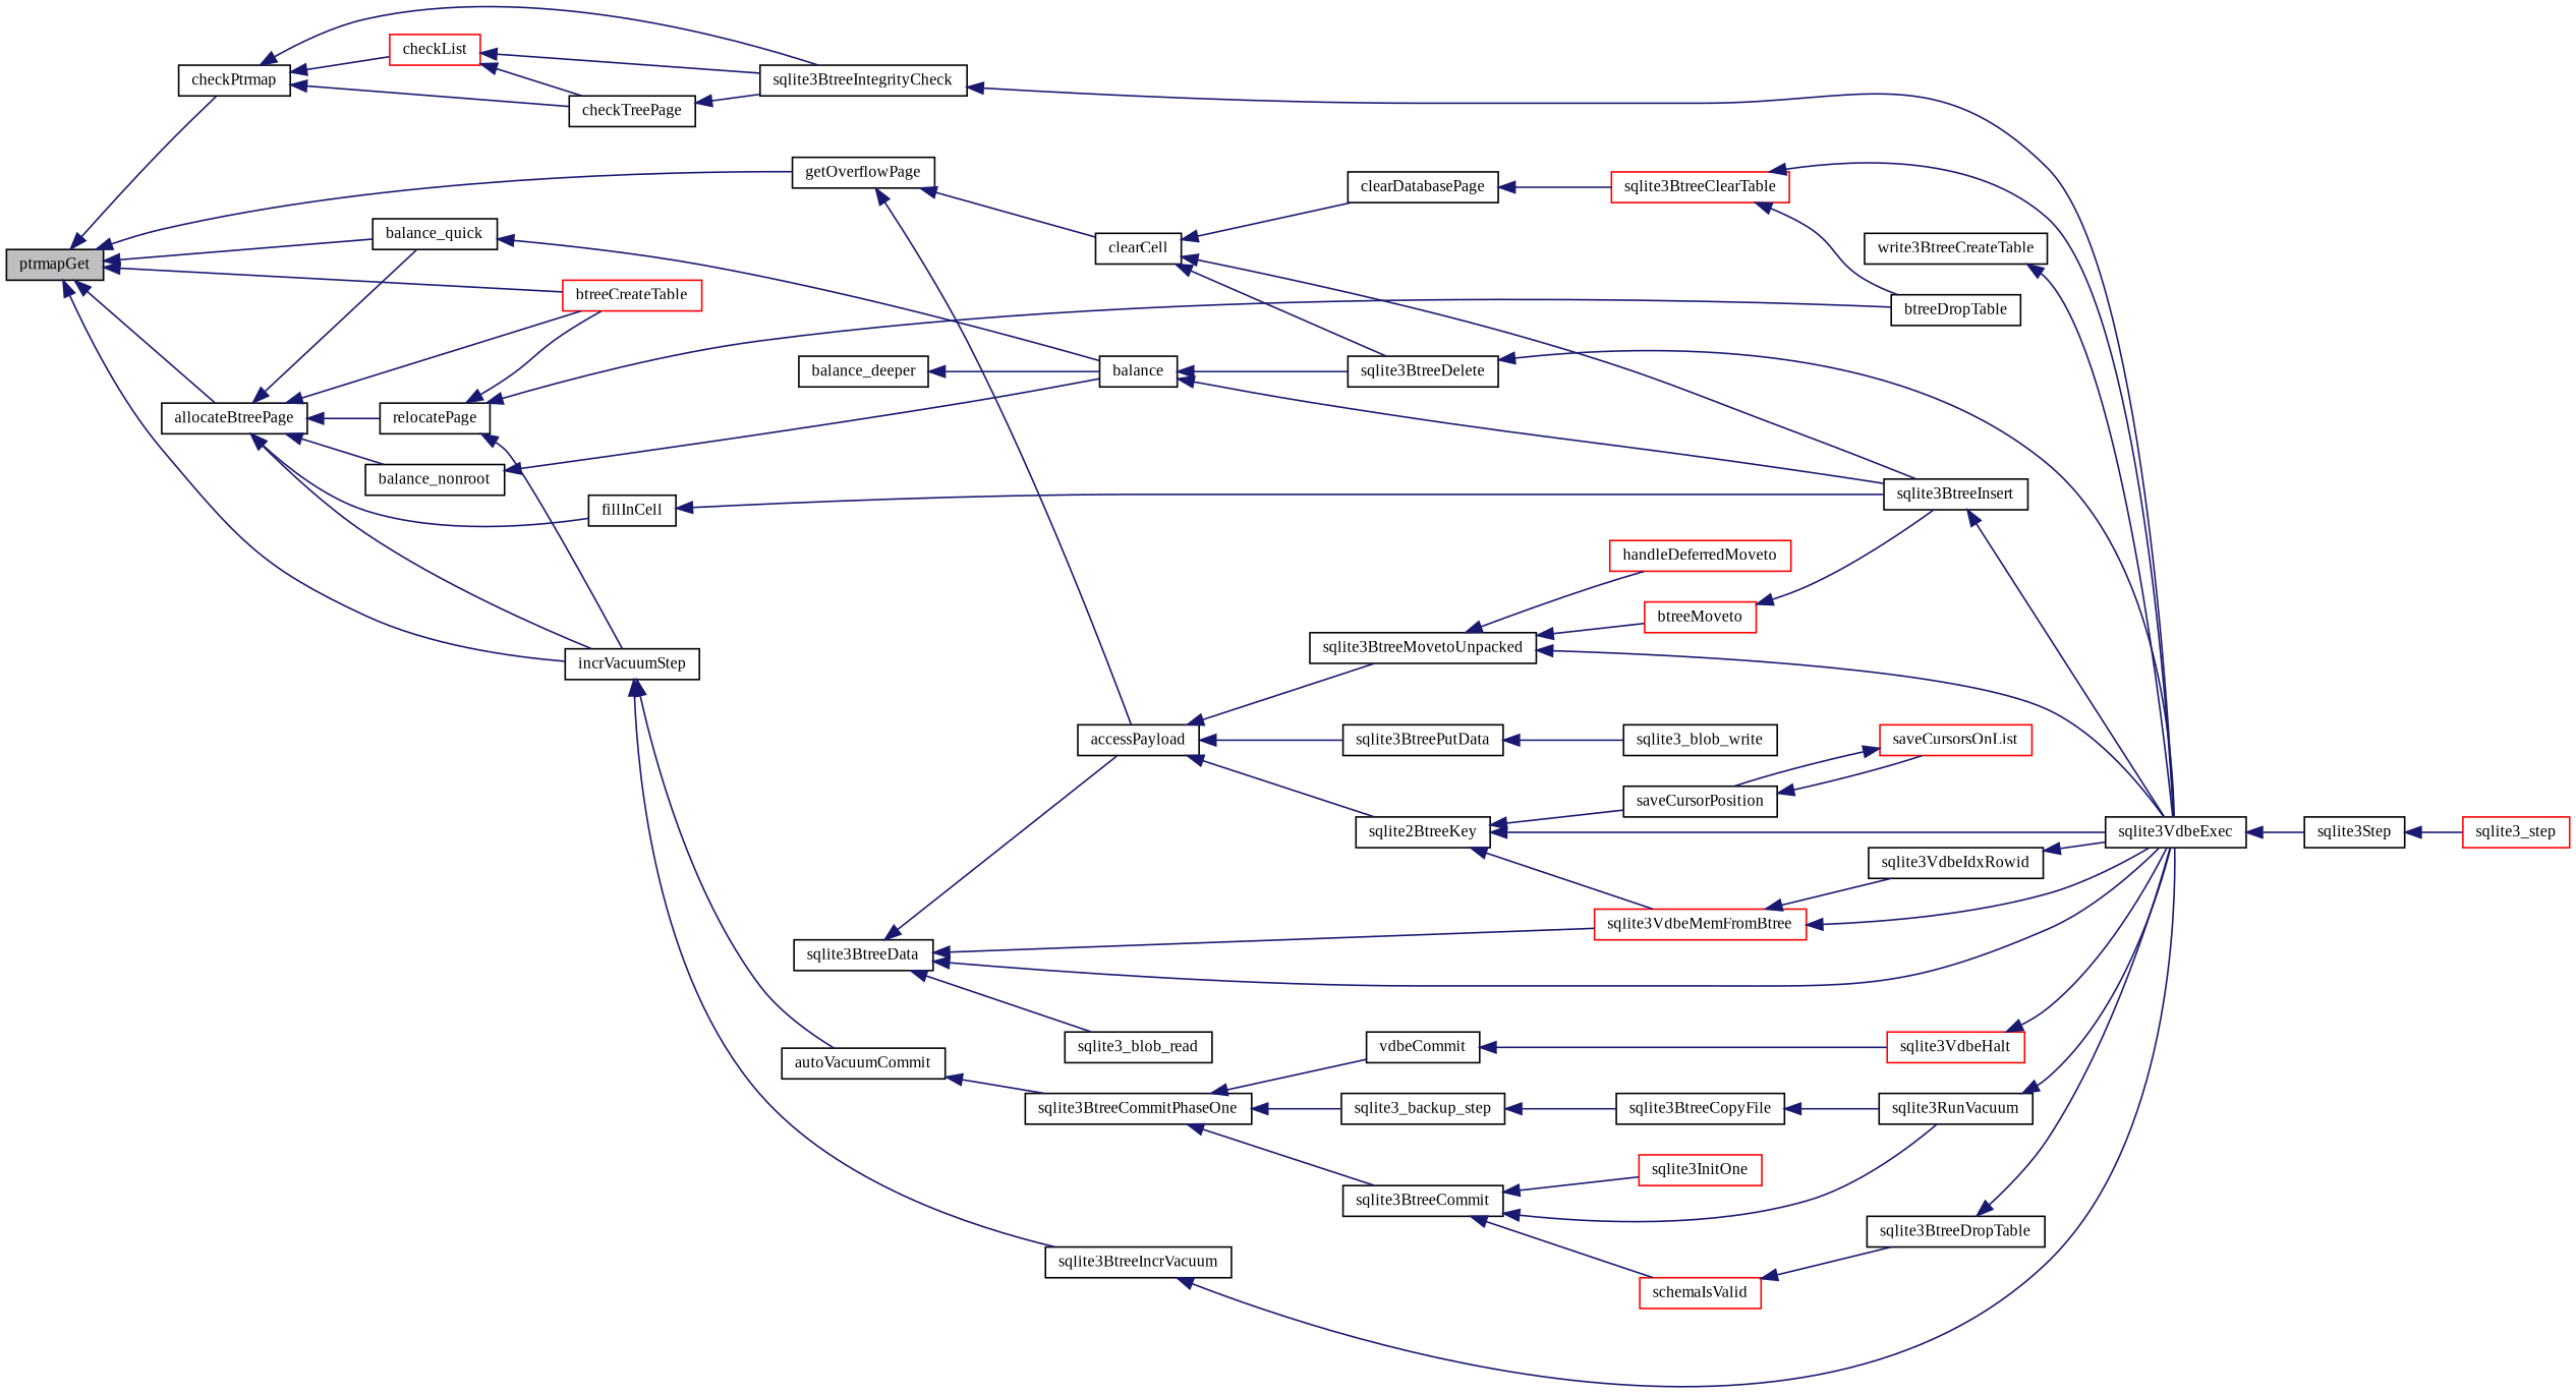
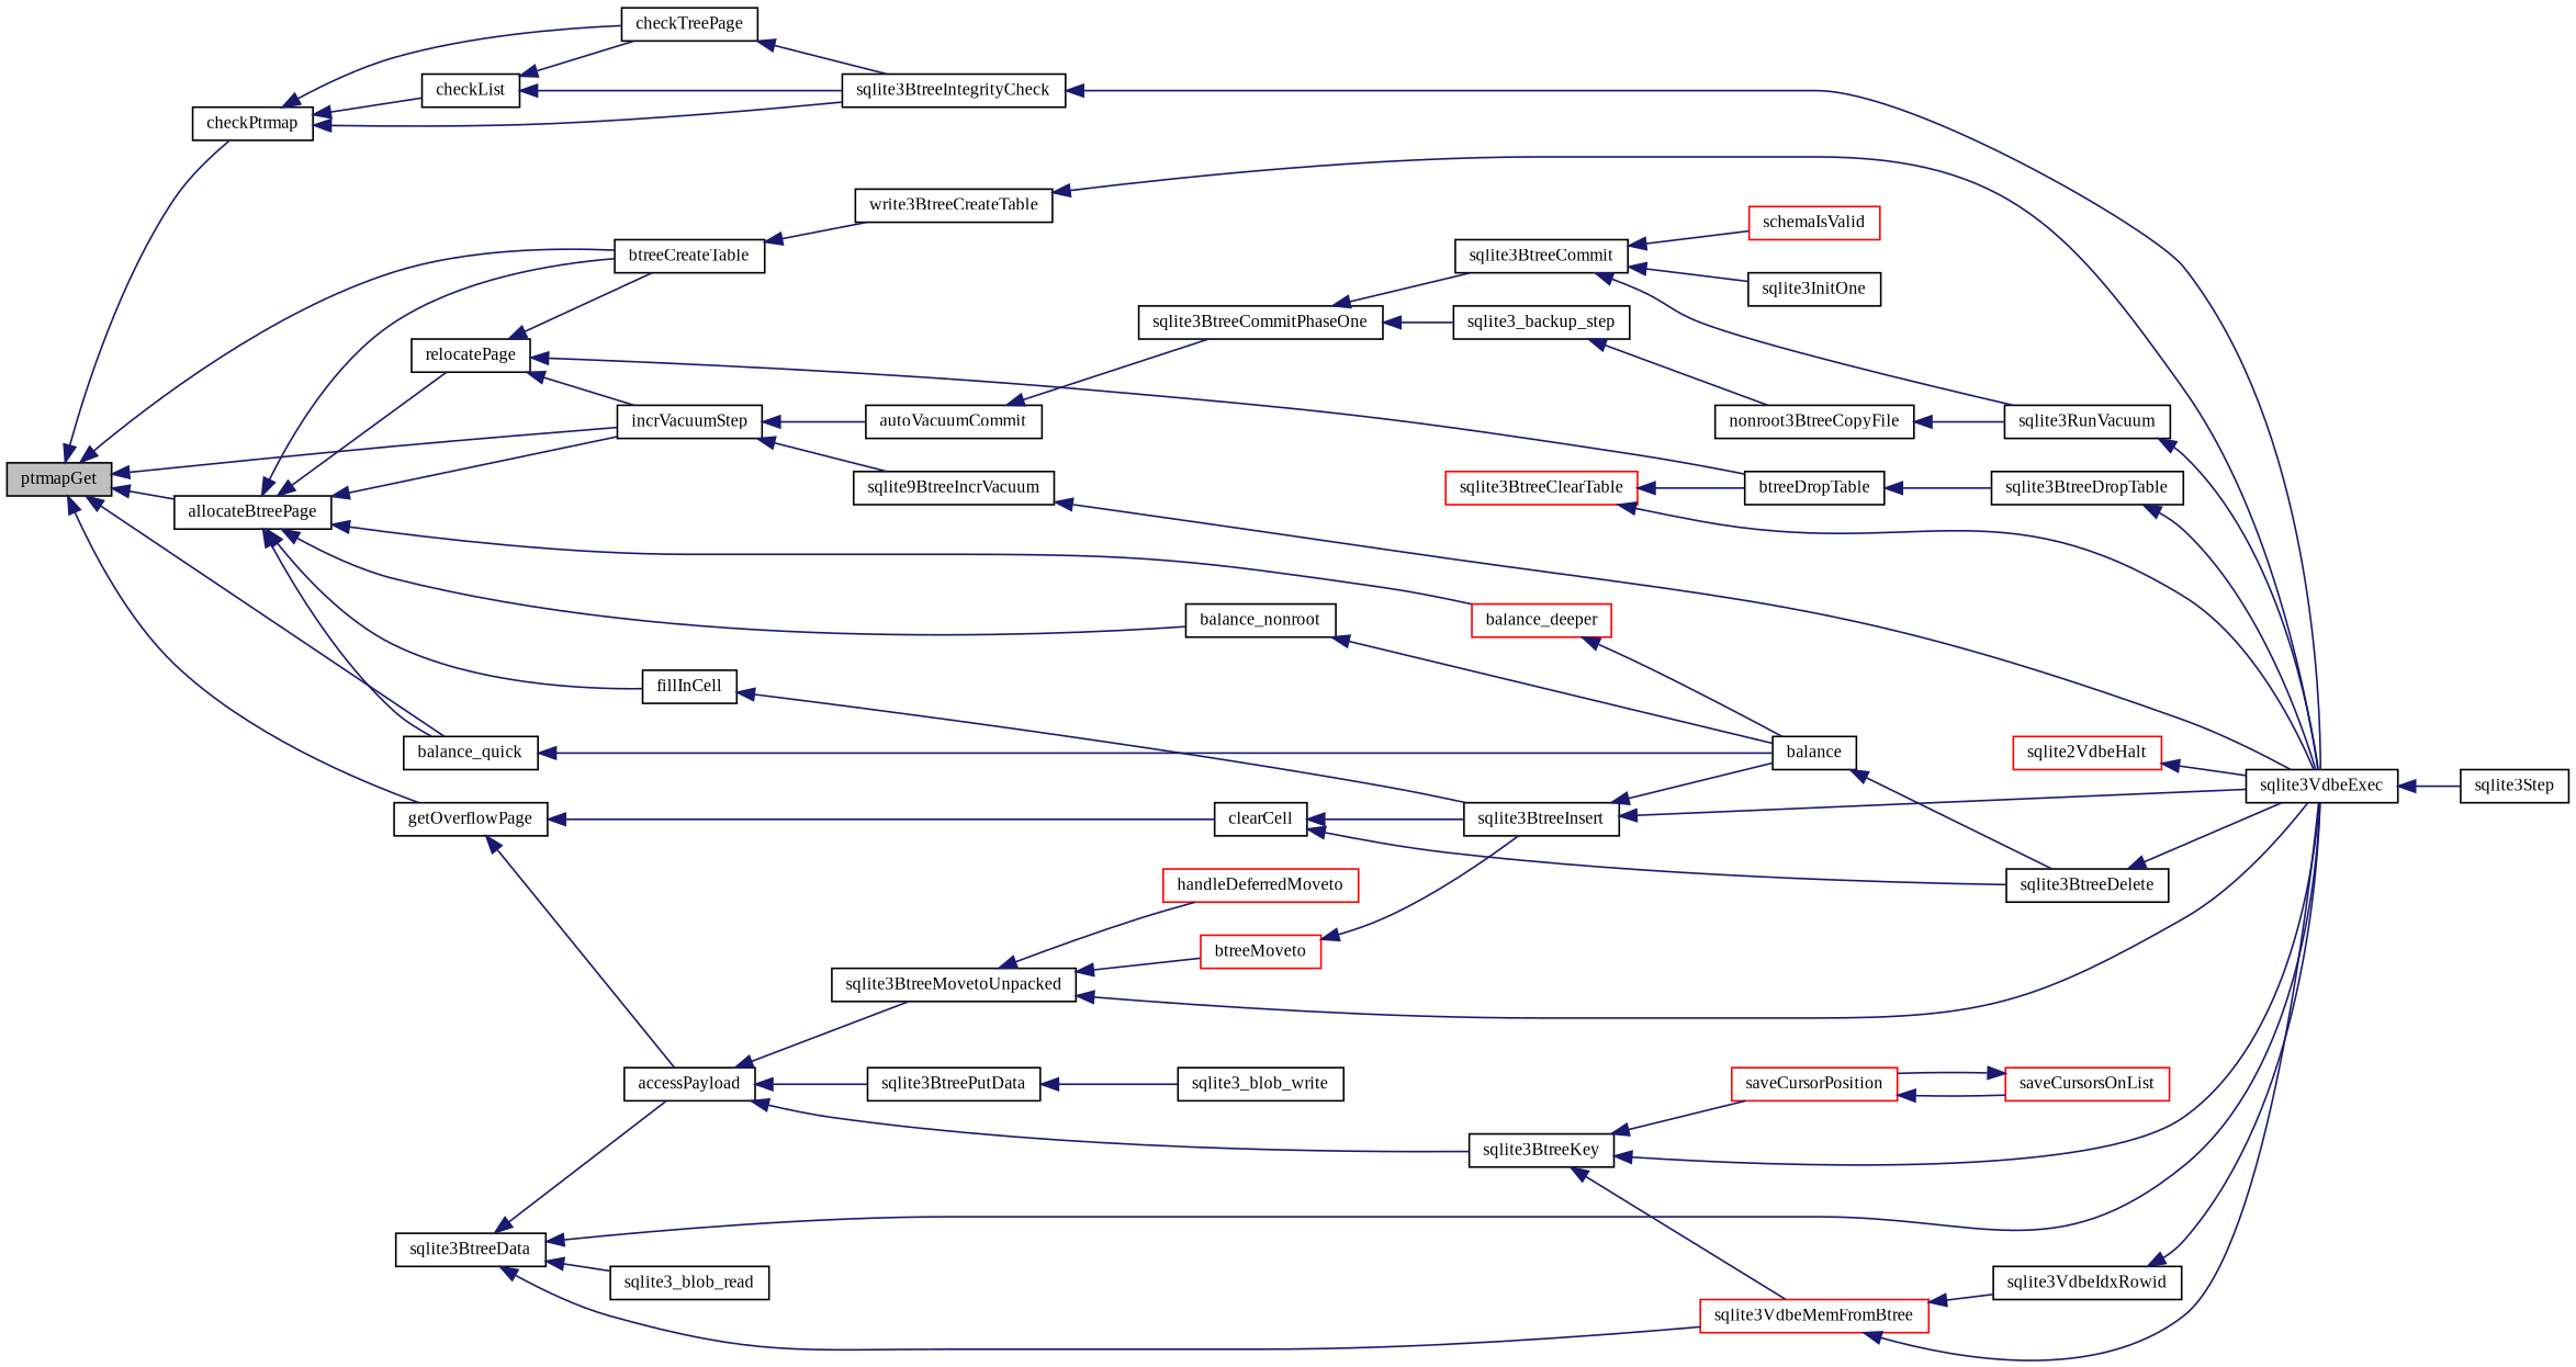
  digraph {
    fontname="Liberation Serif"
    rankdir=LR
    node [color=black fillcolor=white fontname="Liberation Serif" fontsize=10 shape=record style=filled]
    edge [color=midnightblue dir=back fontname="Liberation Serif" fontsize=10 labelfontname=FreeSans labelfontsize=10 style=solid]
    n1 [fillcolor=grey75 fontcolor=black height=0.2 label=ptrmapGet width=0.4]
    n2 [height=0.2 label=incrVacuumStep width=0.4]
    n3 [height=0.2 label=getOverflowPage width=0.4]
    n4 [height=0.2 label=allocateBtreePage width=0.4]
-   n5 [color=red height=0.2 label=btreeCreateTable width=0.4]
+   n5 [height=0.2 label=btreeCreateTable width=0.4]
    n6 [height=0.2 label=balance_quick width=0.4]
    n7 [height=0.2 label=checkPtrmap width=0.4]
-   n8 [height=0.2 label=sqlite3BtreeIncrVacuum width=0.4]
+   n8 [height=0.2 label=sqlite9BtreeIncrVacuum width=0.4]
    n9 [height=0.2 label=autoVacuumCommit width=0.4]
    n10 [height=0.2 label=accessPayload width=0.4]
    n11 [height=0.2 label=clearCell width=0.4]
    n12 [height=0.2 label=relocatePage width=0.4]
    n13 [height=0.2 label=fillInCell width=0.4]
    n14 [height=0.2 label=balance_nonroot width=0.4]
-   n15 [height=0.2 label=balance_deeper width=0.4]
+   n15 [color=red height=0.2 label=balance_deeper width=0.4]
    n16 [height=0.2 label=write3BtreeCreateTable width=0.4]
    n17 [height=0.2 label=balance width=0.4]
-   n18 [color=red height=0.2 label=checkList width=0.4]
+   n18 [height=0.2 label=checkList width=0.4]
    n19 [height=0.2 label=checkTreePage width=0.4]
    n20 [height=0.2 label=sqlite3BtreeIntegrityCheck width=0.4]
    n21 [height=0.2 label=sqlite3VdbeExec width=0.4]
    n22 [height=0.2 label=sqlite3BtreeCommitPhaseOne width=0.4]
    n23 [height=0.2 label=sqlite3Step width=0.4]
-   n24 [color=red height=0.2 label=sqlite3_step width=0.4]
    n25 [height=0.2 label=sqlite3BtreeCommit width=0.4]
    n26 [height=0.2 label=sqlite3_backup_step width=0.4]
-   n27 [height=0.2 label=vdbeCommit width=0.4]
-   n28 [color=red height=0.2 label=sqlite3InitOne width=0.4]
+   n28 [height=0.2 label=sqlite3InitOne width=0.4]
    n29 [color=red height=0.2 label=schemaIsValid width=0.4]
    n30 [height=0.2 label=sqlite3RunVacuum width=0.4]
-   n31 [height=0.2 label=sqlite3BtreeCopyFile width=0.4]
-   n32 [color=red height=0.2 label=sqlite3VdbeHalt width=0.4]
-   n33 [height=0.2 label=sqlite2BtreeKey width=0.4]
+   n31 [height=0.2 label=nonroot3BtreeCopyFile width=0.4]
+   n32 [color=red height=0.2 label=sqlite2VdbeHalt width=0.4]
+   n33 [height=0.2 label=sqlite3BtreeKey width=0.4]
    n34 [height=0.2 label=sqlite3BtreeMovetoUnpacked width=0.4]
    n35 [height=0.2 label=sqlite3BtreePutData width=0.4]
    n36 [height=0.2 label=sqlite3BtreeInsert width=0.4]
    n37 [height=0.2 label=sqlite3BtreeDelete width=0.4]
-   n38 [height=0.2 label=clearDatabasePage width=0.4]
-   n39 [height=0.2 label=saveCursorPosition width=0.4]
+   n39 [color=red height=0.2 label=saveCursorPosition width=0.4]
    n40 [color=red height=0.2 label=sqlite3VdbeMemFromBtree width=0.4]
    n41 [height=0.2 label=sqlite3BtreeData width=0.4]
    n42 [height=0.2 label=sqlite3_blob_read width=0.4]
    n43 [color=red height=0.2 label=btreeMoveto width=0.4]
    n44 [color=red height=0.2 label=handleDeferredMoveto width=0.4]
    n45 [height=0.2 label=sqlite3_blob_write width=0.4]
    n46 [color=red height=0.2 label=saveCursorsOnList width=0.4]
    n47 [height=0.2 label=sqlite3VdbeIdxRowid width=0.4]
    n48 [color=red height=0.2 label=sqlite3BtreeClearTable width=0.4]
    n49 [height=0.2 label=btreeDropTable width=0.4]
    n50 [height=0.2 label=sqlite3BtreeDropTable width=0.4]
    n1 -> n2
    n1 -> n3
    n1 -> n4
    n1 -> n5
    n1 -> n6
    n1 -> n7
    n2 -> n8
    n2 -> n9
    n3 -> n10
    n3 -> n11
    n4 -> n2
    n4 -> n5
    n4 -> n6
    n4 -> n12
    n4 -> n13
    n4 -> n14
+   n4 -> n15
+   n5 -> n16
    n6 -> n17
    n7 -> n18
    n7 -> n19
    n7 -> n20
    n8 -> n21
    n9 -> n22
    n10 -> n33
    n10 -> n34
    n10 -> n35
    n11 -> n36
    n11 -> n37
-   n11 -> n38
    n12 -> n2
    n12 -> n5
    n12 -> n49
    n13 -> n36
    n14 -> n17
    n15 -> n17
    n16 -> n21
-   n17 -> n36
+   n36 -> n17
    n17 -> n37
    n18 -> n19
    n18 -> n20
    n19 -> n20
    n20 -> n21
    n21 -> n23
    n22 -> n25
    n22 -> n26
-   n22 -> n27
-   n23 -> n24
    n25 -> n28
    n25 -> n29
    n25 -> n30
    n26 -> n31
-   n27 -> n32
    n30 -> n21
    n31 -> n30
    n32 -> n21
    n33 -> n21
    n33 -> n39
    n33 -> n40
    n34 -> n21
    n34 -> n43
    n34 -> n44
    n35 -> n45
    n36 -> n21
    n37 -> n21
-   n38 -> n48
    n39 -> n46
    n40 -> n21
    n40 -> n47
    n41 -> n10
    n41 -> n21
    n41 -> n40
    n41 -> n42
    n43 -> n36
    n46 -> n39
    n47 -> n21
    n48 -> n21
    n48 -> n49
-   n29 -> n50
+   n49 -> n50
    n50 -> n21
  }
